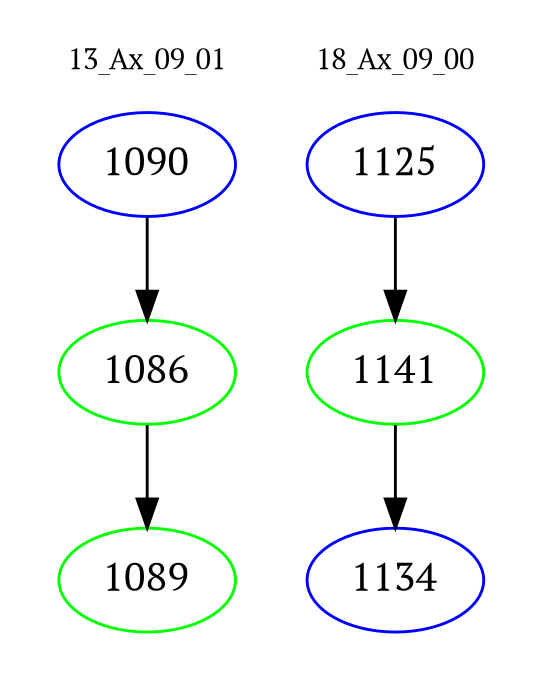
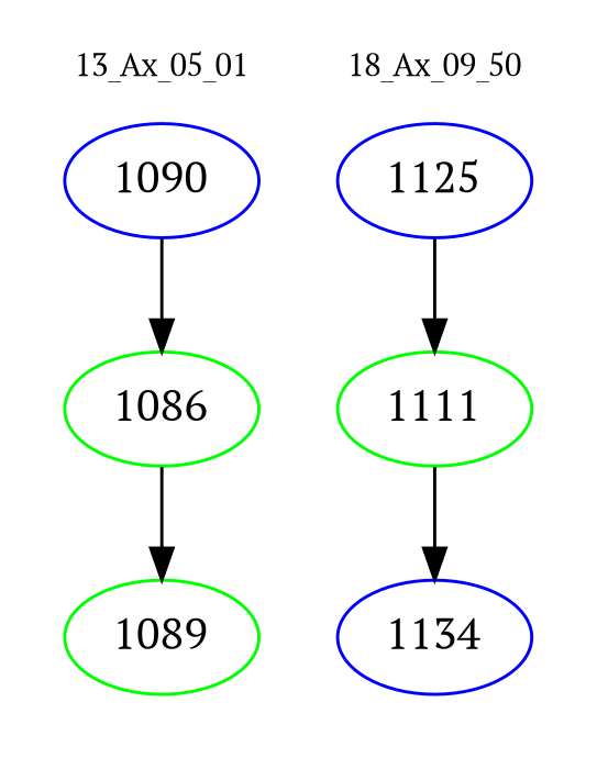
  digraph {
    fontname="PT Serif"
    node [color=blue fontname="PT Serif"]
    edge [color=black fontname="PT Serif"]
    n1 [label=1090]
    n2 [color=green label=1086]
    n3 [color=green label=1089]
    n4 [label=1125]
-   n5 [color=green label=1141]
+   n5 [color=green label=1111]
    n6 [label=1134]
    subgraph cluster_1 {
      color=white
      fontsize=10
-     label="13_Ax_09_01"
+     label="13_Ax_05_01"
      n1
      n2
      n3
    }
    subgraph cluster_2 {
      color=white
      fontsize=10
-     label="18_Ax_09_00"
+     label="18_Ax_09_50"
      n4
      n5
      n6
    }
    n1 -> n2
    n2 -> n3
    n4 -> n5
    n5 -> n6
  }
